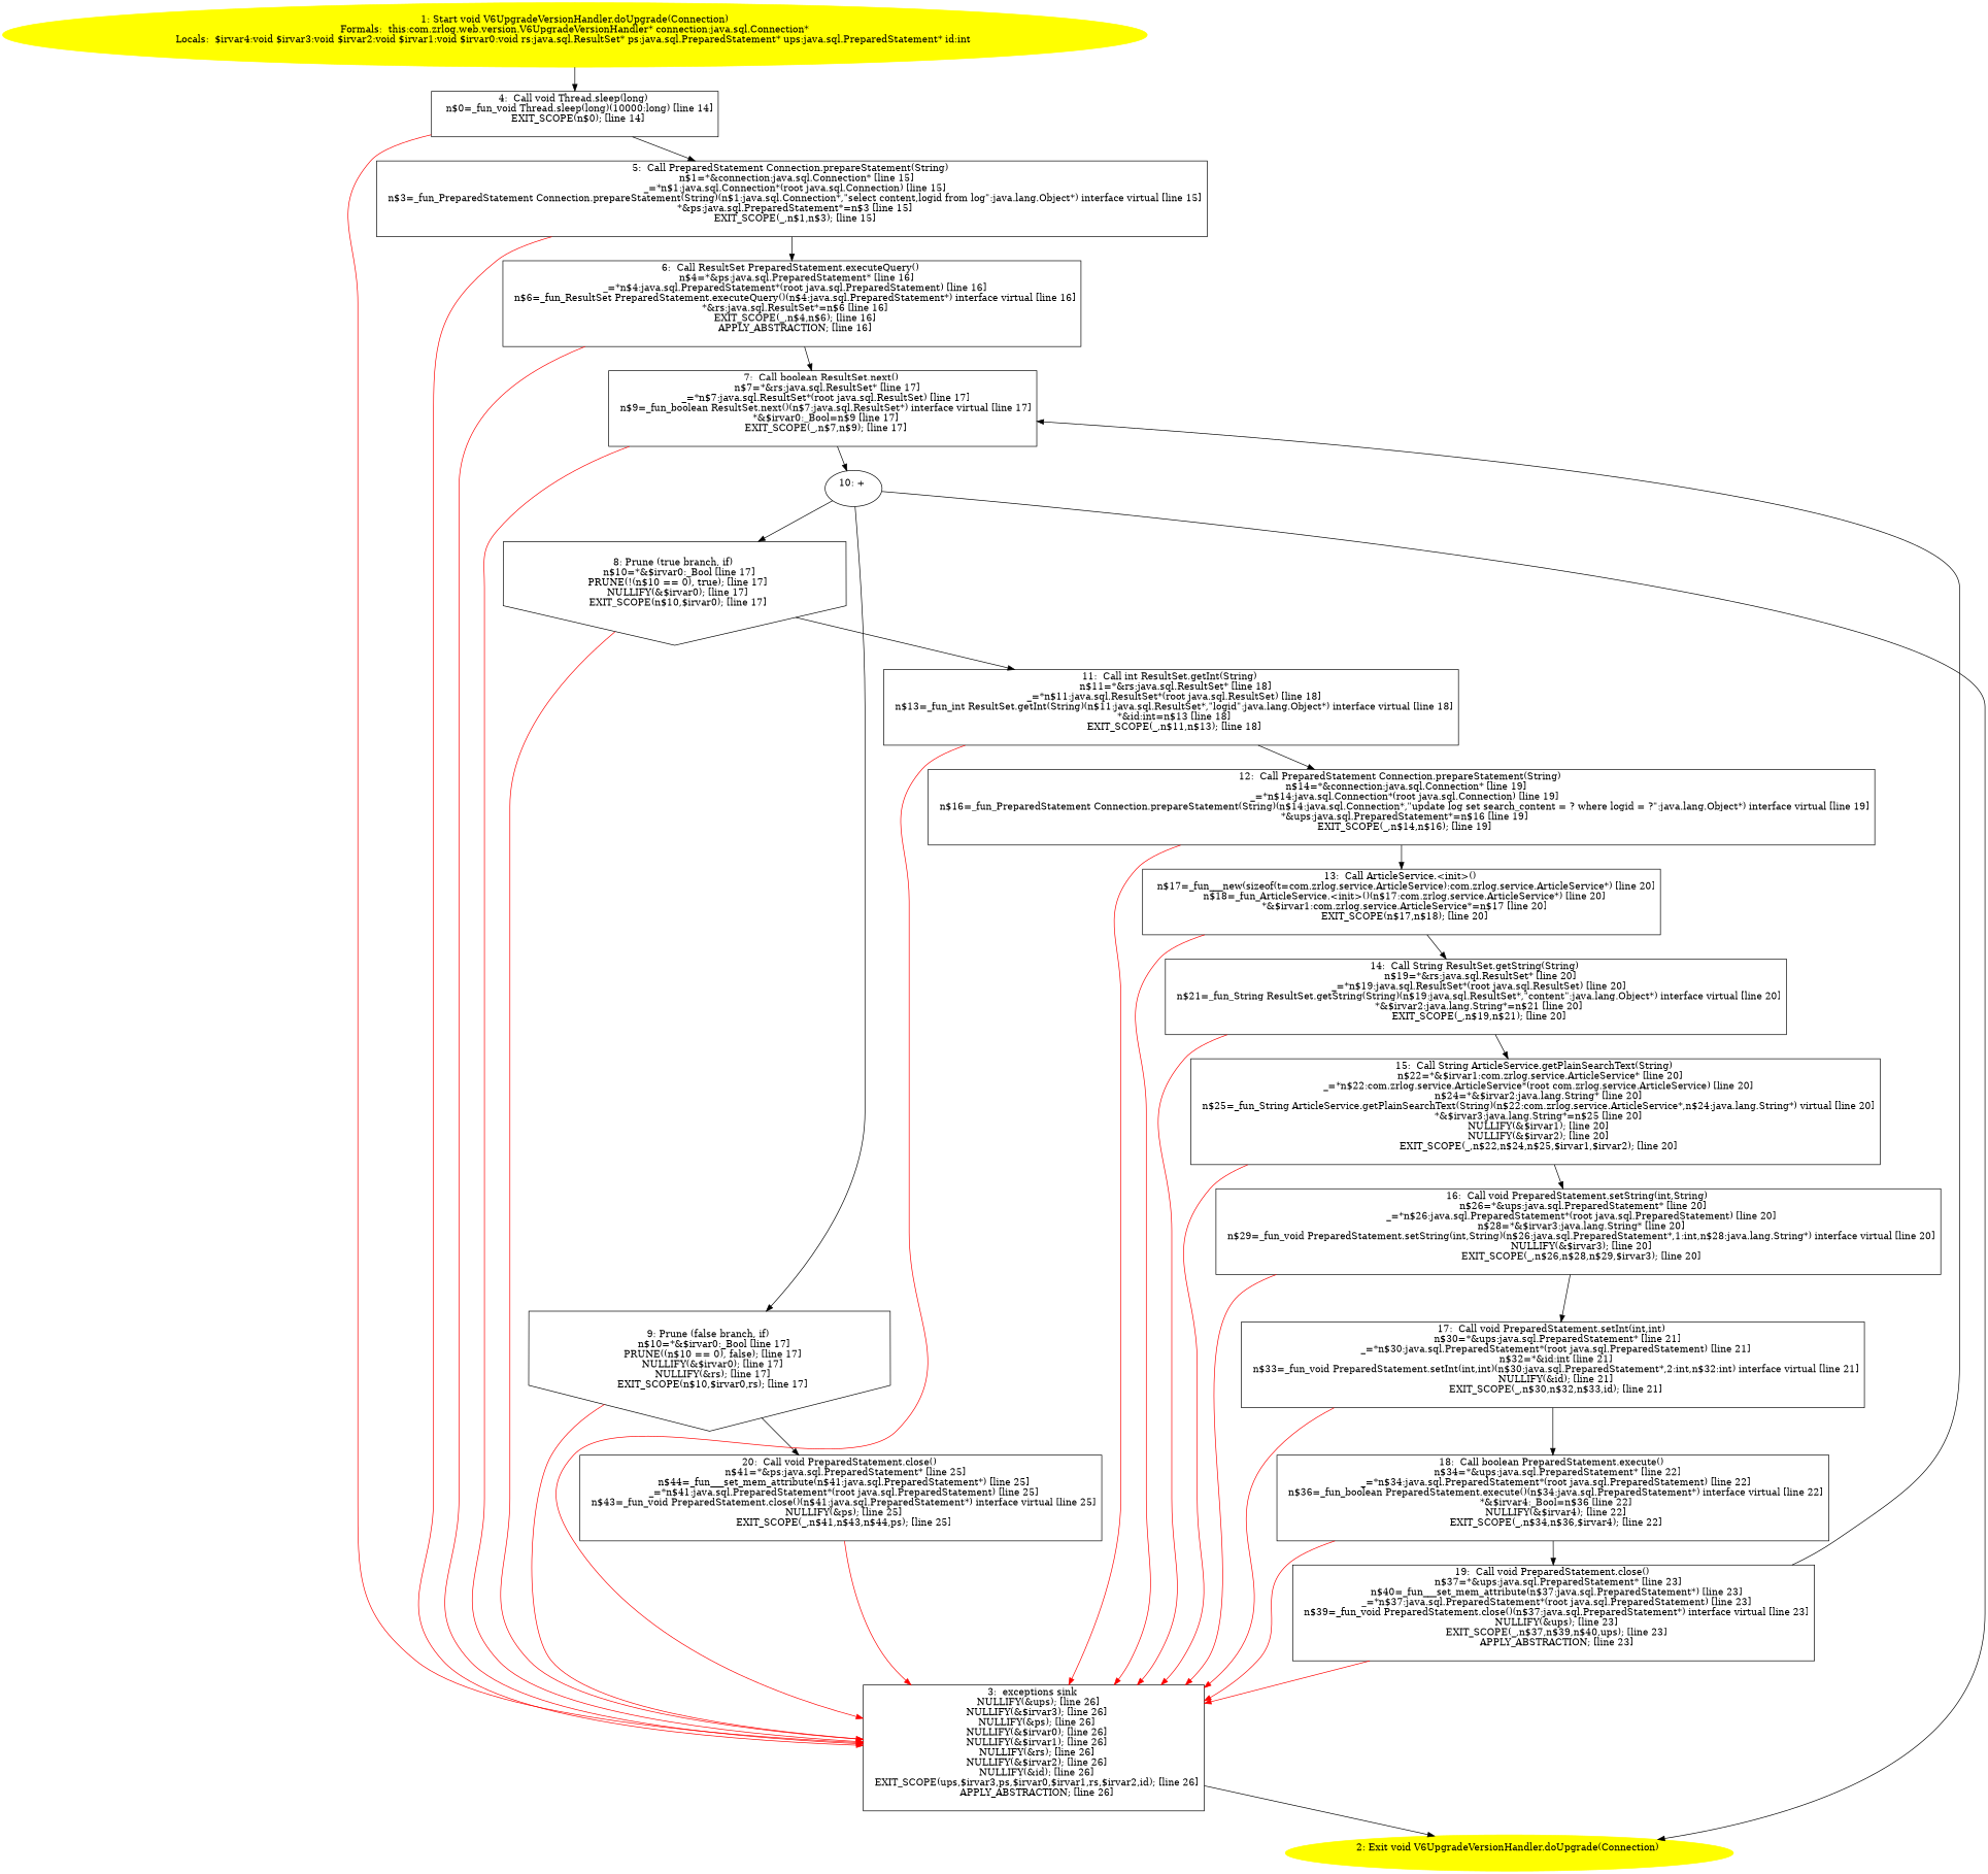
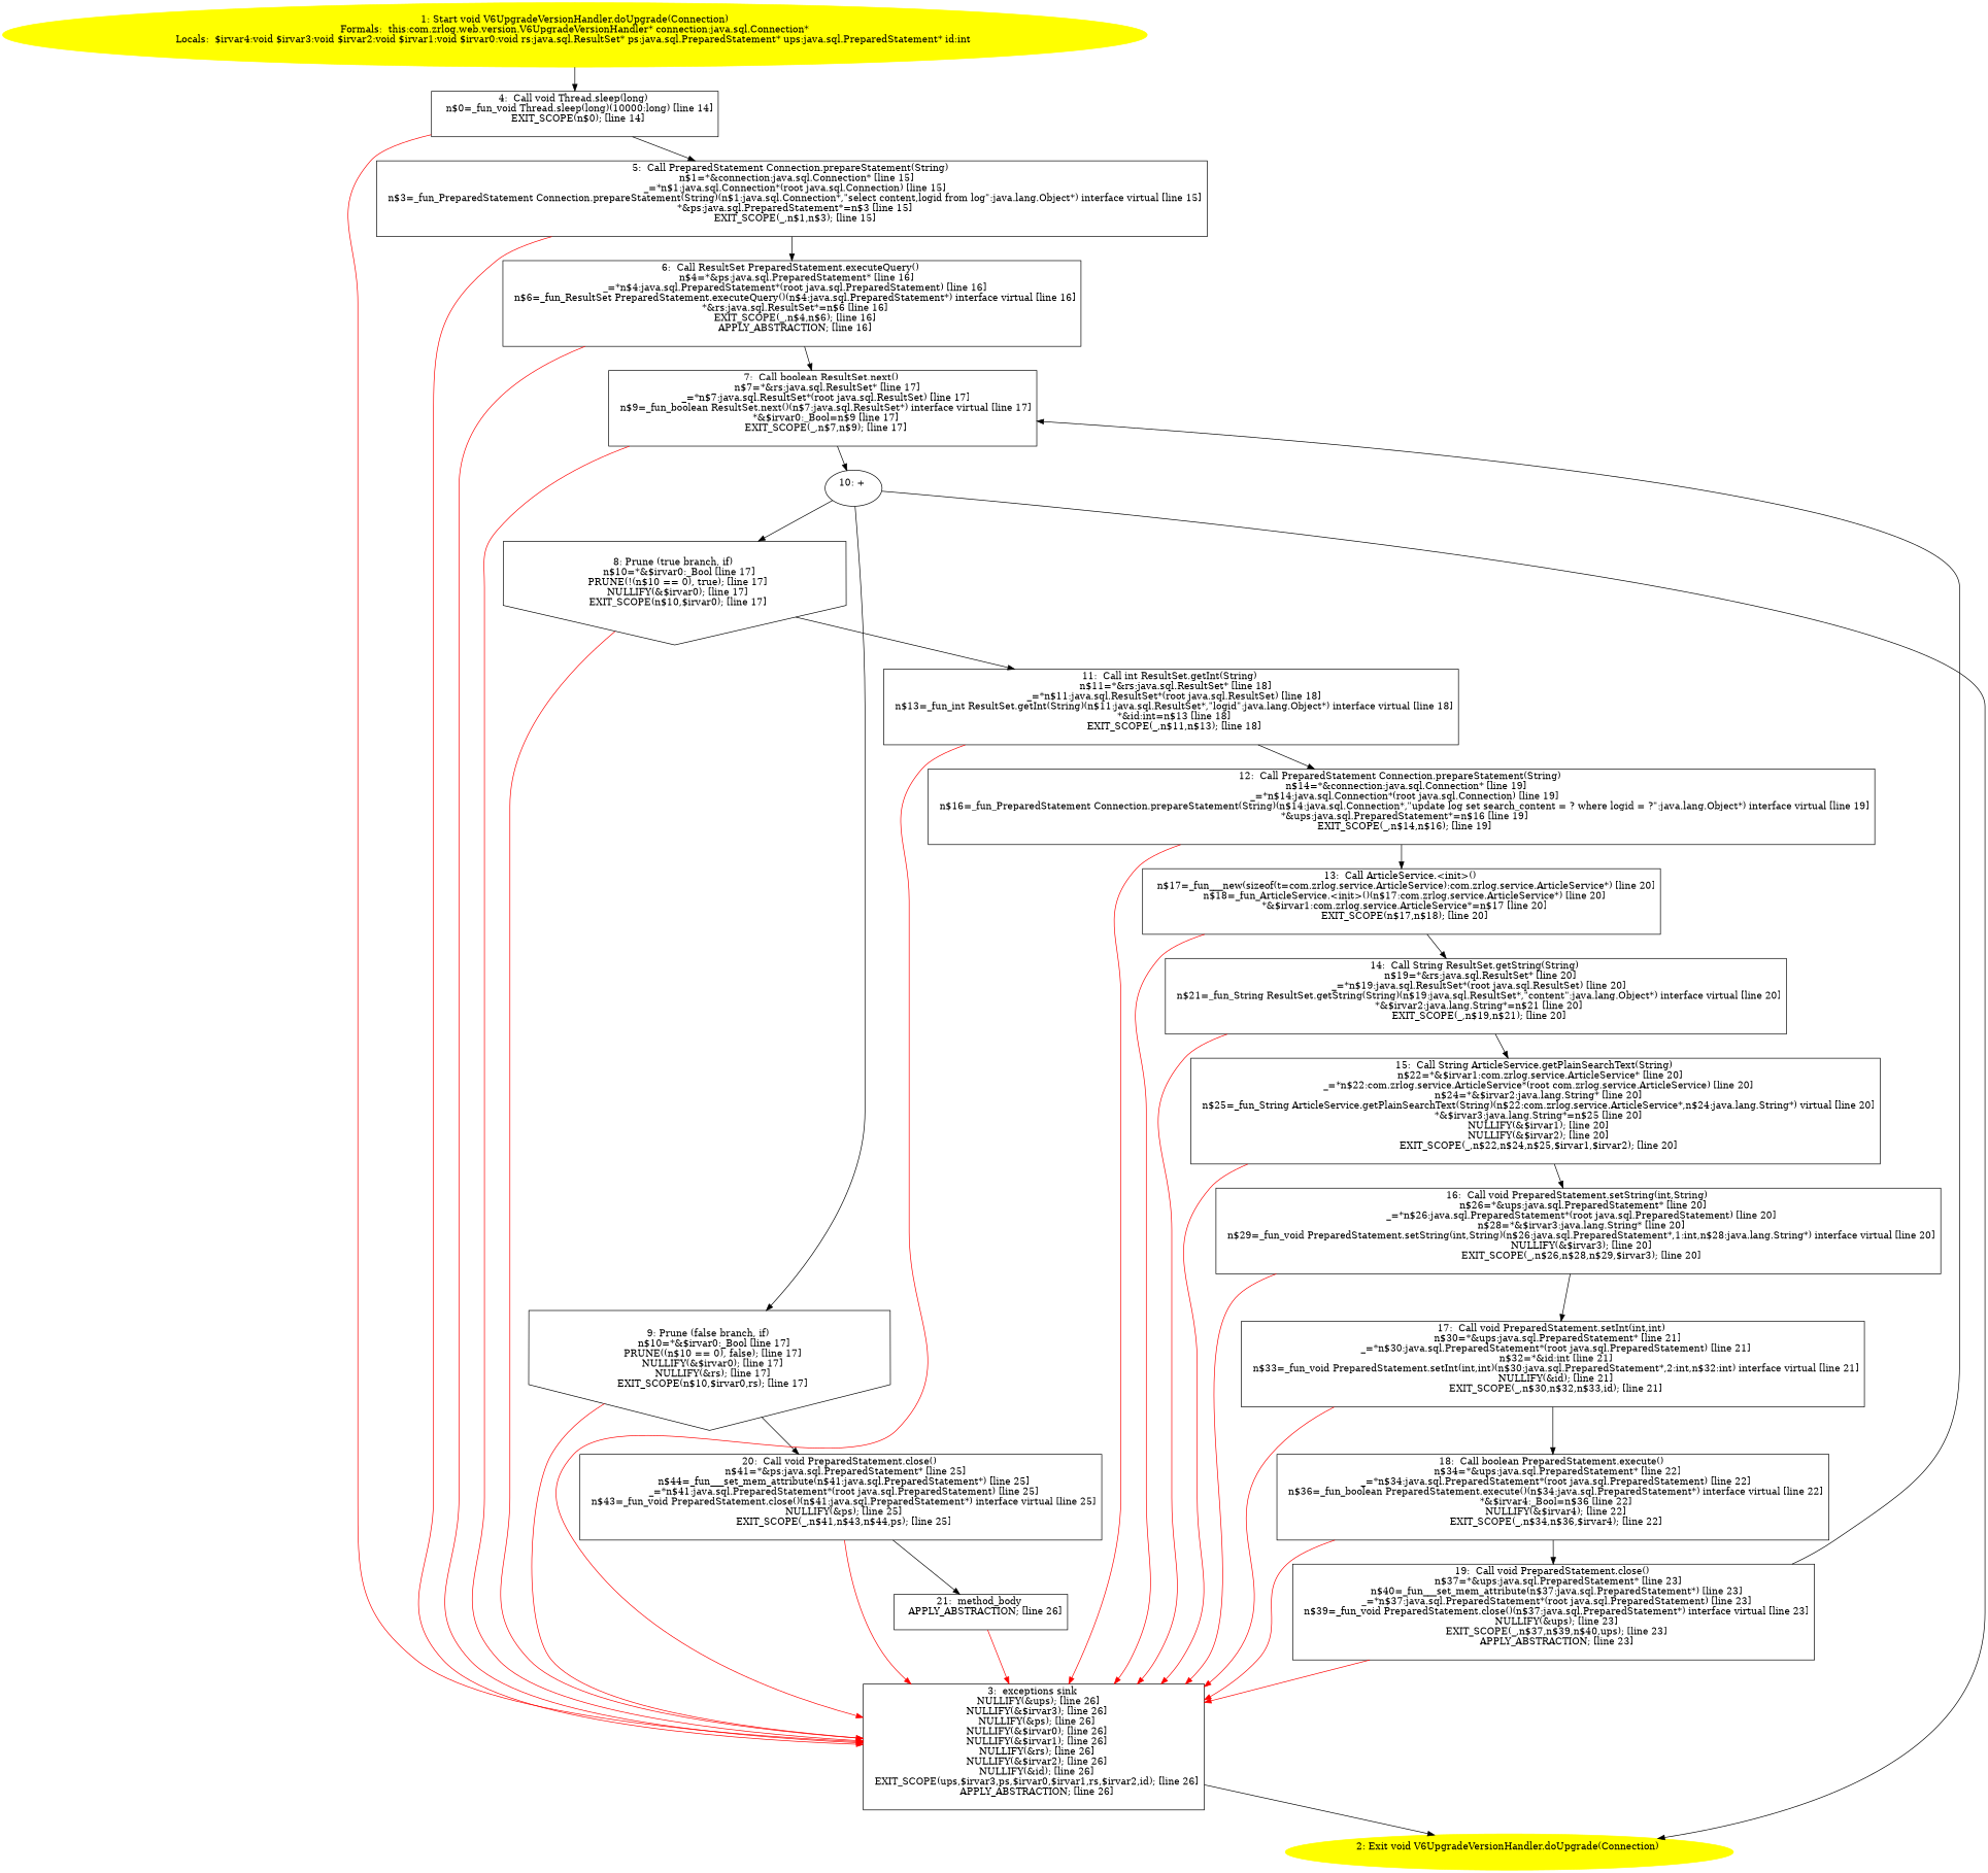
  digraph {
    node [shape=box]
    n1 [color=yellow label="1: Start void V6UpgradeVersionHandler.doUpgrade(Connection)\nFormals:  this:com.zrlog.web.version.V6UpgradeVersionHandler* connection:java.sql.Connection*\nLocals:  $irvar4:void $irvar3:void $irvar2:void $irvar1:void $irvar0:void rs:java.sql.ResultSet* ps:java.sql.PreparedStatement* ups:java.sql.PreparedStatement* id:int \n  " style=filled shape=""]
    n2 [label="4:  Call void Thread.sleep(long) \n   n$0=_fun_void Thread.sleep(long)(10000:long) [line 14]\n  EXIT_SCOPE(n$0); [line 14]\n "]
    n3 [label="3:  exceptions sink \n   NULLIFY(&ups); [line 26]\n  NULLIFY(&$irvar3); [line 26]\n  NULLIFY(&ps); [line 26]\n  NULLIFY(&$irvar0); [line 26]\n  NULLIFY(&$irvar1); [line 26]\n  NULLIFY(&rs); [line 26]\n  NULLIFY(&$irvar2); [line 26]\n  NULLIFY(&id); [line 26]\n  EXIT_SCOPE(ups,$irvar3,ps,$irvar0,$irvar1,rs,$irvar2,id); [line 26]\n  APPLY_ABSTRACTION; [line 26]\n "]
    n4 [label="5:  Call PreparedStatement Connection.prepareStatement(String) \n   n$1=*&connection:java.sql.Connection* [line 15]\n  _=*n$1:java.sql.Connection*(root java.sql.Connection) [line 15]\n  n$3=_fun_PreparedStatement Connection.prepareStatement(String)(n$1:java.sql.Connection*,\"select content,logid from log\":java.lang.Object*) interface virtual [line 15]\n  *&ps:java.sql.PreparedStatement*=n$3 [line 15]\n  EXIT_SCOPE(_,n$1,n$3); [line 15]\n "]
    n5 [color=yellow label="2: Exit void V6UpgradeVersionHandler.doUpgrade(Connection) \n  " style=filled shape=""]
    n6 [label="6:  Call ResultSet PreparedStatement.executeQuery() \n   n$4=*&ps:java.sql.PreparedStatement* [line 16]\n  _=*n$4:java.sql.PreparedStatement*(root java.sql.PreparedStatement) [line 16]\n  n$6=_fun_ResultSet PreparedStatement.executeQuery()(n$4:java.sql.PreparedStatement*) interface virtual [line 16]\n  *&rs:java.sql.ResultSet*=n$6 [line 16]\n  EXIT_SCOPE(_,n$4,n$6); [line 16]\n  APPLY_ABSTRACTION; [line 16]\n "]
    n7 [label="7:  Call boolean ResultSet.next() \n   n$7=*&rs:java.sql.ResultSet* [line 17]\n  _=*n$7:java.sql.ResultSet*(root java.sql.ResultSet) [line 17]\n  n$9=_fun_boolean ResultSet.next()(n$7:java.sql.ResultSet*) interface virtual [line 17]\n  *&$irvar0:_Bool=n$9 [line 17]\n  EXIT_SCOPE(_,n$7,n$9); [line 17]\n "]
    n8 [label="10: + \n  " shape=""]
    n9 [label="8: Prune (true branch, if) \n   n$10=*&$irvar0:_Bool [line 17]\n  PRUNE(!(n$10 == 0), true); [line 17]\n  NULLIFY(&$irvar0); [line 17]\n  EXIT_SCOPE(n$10,$irvar0); [line 17]\n " shape=invhouse]
    n10 [label="9: Prune (false branch, if) \n   n$10=*&$irvar0:_Bool [line 17]\n  PRUNE((n$10 == 0), false); [line 17]\n  NULLIFY(&$irvar0); [line 17]\n  NULLIFY(&rs); [line 17]\n  EXIT_SCOPE(n$10,$irvar0,rs); [line 17]\n " shape=invhouse]
    n11 [label="11:  Call int ResultSet.getInt(String) \n   n$11=*&rs:java.sql.ResultSet* [line 18]\n  _=*n$11:java.sql.ResultSet*(root java.sql.ResultSet) [line 18]\n  n$13=_fun_int ResultSet.getInt(String)(n$11:java.sql.ResultSet*,\"logid\":java.lang.Object*) interface virtual [line 18]\n  *&id:int=n$13 [line 18]\n  EXIT_SCOPE(_,n$11,n$13); [line 18]\n "]
    n12 [label="20:  Call void PreparedStatement.close() \n   n$41=*&ps:java.sql.PreparedStatement* [line 25]\n  n$44=_fun___set_mem_attribute(n$41:java.sql.PreparedStatement*) [line 25]\n  _=*n$41:java.sql.PreparedStatement*(root java.sql.PreparedStatement) [line 25]\n  n$43=_fun_void PreparedStatement.close()(n$41:java.sql.PreparedStatement*) interface virtual [line 25]\n  NULLIFY(&ps); [line 25]\n  EXIT_SCOPE(_,n$41,n$43,n$44,ps); [line 25]\n "]
    n13 [label="12:  Call PreparedStatement Connection.prepareStatement(String) \n   n$14=*&connection:java.sql.Connection* [line 19]\n  _=*n$14:java.sql.Connection*(root java.sql.Connection) [line 19]\n  n$16=_fun_PreparedStatement Connection.prepareStatement(String)(n$14:java.sql.Connection*,\"update log set search_content = ? where logid = ?\":java.lang.Object*) interface virtual [line 19]\n  *&ups:java.sql.PreparedStatement*=n$16 [line 19]\n  EXIT_SCOPE(_,n$14,n$16); [line 19]\n "]
    n14 [label="13:  Call ArticleService.<init>() \n   n$17=_fun___new(sizeof(t=com.zrlog.service.ArticleService):com.zrlog.service.ArticleService*) [line 20]\n  n$18=_fun_ArticleService.<init>()(n$17:com.zrlog.service.ArticleService*) [line 20]\n  *&$irvar1:com.zrlog.service.ArticleService*=n$17 [line 20]\n  EXIT_SCOPE(n$17,n$18); [line 20]\n "]
+   n15 [label="21:  method_body \n   APPLY_ABSTRACTION; [line 26]\n "]
    n16 [label="14:  Call String ResultSet.getString(String) \n   n$19=*&rs:java.sql.ResultSet* [line 20]\n  _=*n$19:java.sql.ResultSet*(root java.sql.ResultSet) [line 20]\n  n$21=_fun_String ResultSet.getString(String)(n$19:java.sql.ResultSet*,\"content\":java.lang.Object*) interface virtual [line 20]\n  *&$irvar2:java.lang.String*=n$21 [line 20]\n  EXIT_SCOPE(_,n$19,n$21); [line 20]\n "]
    n17 [label="15:  Call String ArticleService.getPlainSearchText(String) \n   n$22=*&$irvar1:com.zrlog.service.ArticleService* [line 20]\n  _=*n$22:com.zrlog.service.ArticleService*(root com.zrlog.service.ArticleService) [line 20]\n  n$24=*&$irvar2:java.lang.String* [line 20]\n  n$25=_fun_String ArticleService.getPlainSearchText(String)(n$22:com.zrlog.service.ArticleService*,n$24:java.lang.String*) virtual [line 20]\n  *&$irvar3:java.lang.String*=n$25 [line 20]\n  NULLIFY(&$irvar1); [line 20]\n  NULLIFY(&$irvar2); [line 20]\n  EXIT_SCOPE(_,n$22,n$24,n$25,$irvar1,$irvar2); [line 20]\n "]
    n18 [label="16:  Call void PreparedStatement.setString(int,String) \n   n$26=*&ups:java.sql.PreparedStatement* [line 20]\n  _=*n$26:java.sql.PreparedStatement*(root java.sql.PreparedStatement) [line 20]\n  n$28=*&$irvar3:java.lang.String* [line 20]\n  n$29=_fun_void PreparedStatement.setString(int,String)(n$26:java.sql.PreparedStatement*,1:int,n$28:java.lang.String*) interface virtual [line 20]\n  NULLIFY(&$irvar3); [line 20]\n  EXIT_SCOPE(_,n$26,n$28,n$29,$irvar3); [line 20]\n "]
    n19 [label="17:  Call void PreparedStatement.setInt(int,int) \n   n$30=*&ups:java.sql.PreparedStatement* [line 21]\n  _=*n$30:java.sql.PreparedStatement*(root java.sql.PreparedStatement) [line 21]\n  n$32=*&id:int [line 21]\n  n$33=_fun_void PreparedStatement.setInt(int,int)(n$30:java.sql.PreparedStatement*,2:int,n$32:int) interface virtual [line 21]\n  NULLIFY(&id); [line 21]\n  EXIT_SCOPE(_,n$30,n$32,n$33,id); [line 21]\n "]
    n20 [label="18:  Call boolean PreparedStatement.execute() \n   n$34=*&ups:java.sql.PreparedStatement* [line 22]\n  _=*n$34:java.sql.PreparedStatement*(root java.sql.PreparedStatement) [line 22]\n  n$36=_fun_boolean PreparedStatement.execute()(n$34:java.sql.PreparedStatement*) interface virtual [line 22]\n  *&$irvar4:_Bool=n$36 [line 22]\n  NULLIFY(&$irvar4); [line 22]\n  EXIT_SCOPE(_,n$34,n$36,$irvar4); [line 22]\n "]
    n21 [label="19:  Call void PreparedStatement.close() \n   n$37=*&ups:java.sql.PreparedStatement* [line 23]\n  n$40=_fun___set_mem_attribute(n$37:java.sql.PreparedStatement*) [line 23]\n  _=*n$37:java.sql.PreparedStatement*(root java.sql.PreparedStatement) [line 23]\n  n$39=_fun_void PreparedStatement.close()(n$37:java.sql.PreparedStatement*) interface virtual [line 23]\n  NULLIFY(&ups); [line 23]\n  EXIT_SCOPE(_,n$37,n$39,n$40,ups); [line 23]\n  APPLY_ABSTRACTION; [line 23]\n "]
    n1 -> n2
    n2 -> n3 [color=red]
    n2 -> n4
    n3 -> n5
    n4 -> n3 [color=red]
    n4 -> n6
    n6 -> n3 [color=red]
    n6 -> n7
    n7 -> n3 [color=red]
    n7 -> n8
    n8 -> n5
    n8 -> n9
    n8 -> n10
    n9 -> n3 [color=red]
    n9 -> n11
    n10 -> n3 [color=red]
    n10 -> n12
    n11 -> n3 [color=red]
    n11 -> n13
    n12 -> n3 [color=red]
+   n12 -> n15
    n13 -> n3 [color=red]
    n13 -> n14
    n14 -> n3 [color=red]
    n14 -> n16
+   n15 -> n3 [color=red]
    n16 -> n3 [color=red]
    n16 -> n17
    n17 -> n3 [color=red]
    n17 -> n18
    n18 -> n3 [color=red]
    n18 -> n19
    n19 -> n3 [color=red]
    n19 -> n20
    n20 -> n3 [color=red]
    n20 -> n21
    n21 -> n3 [color=red]
    n21 -> n7
  }
